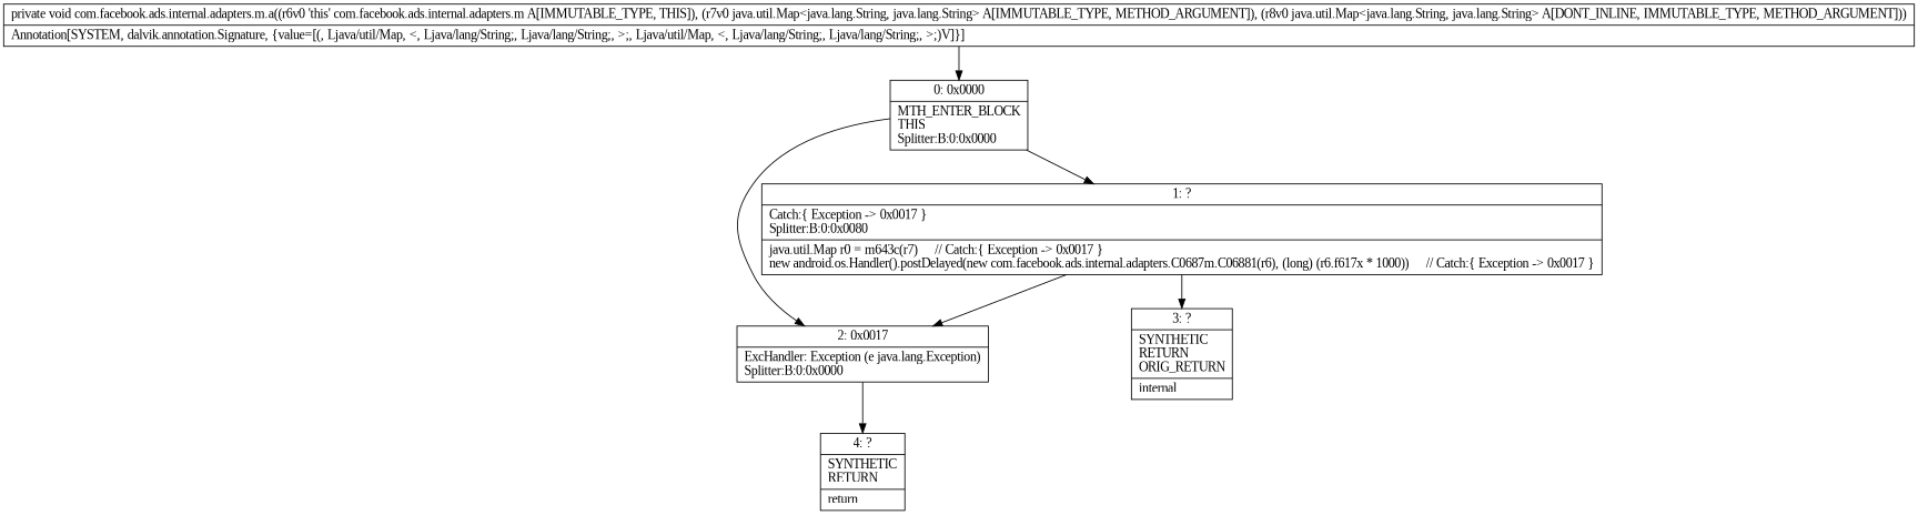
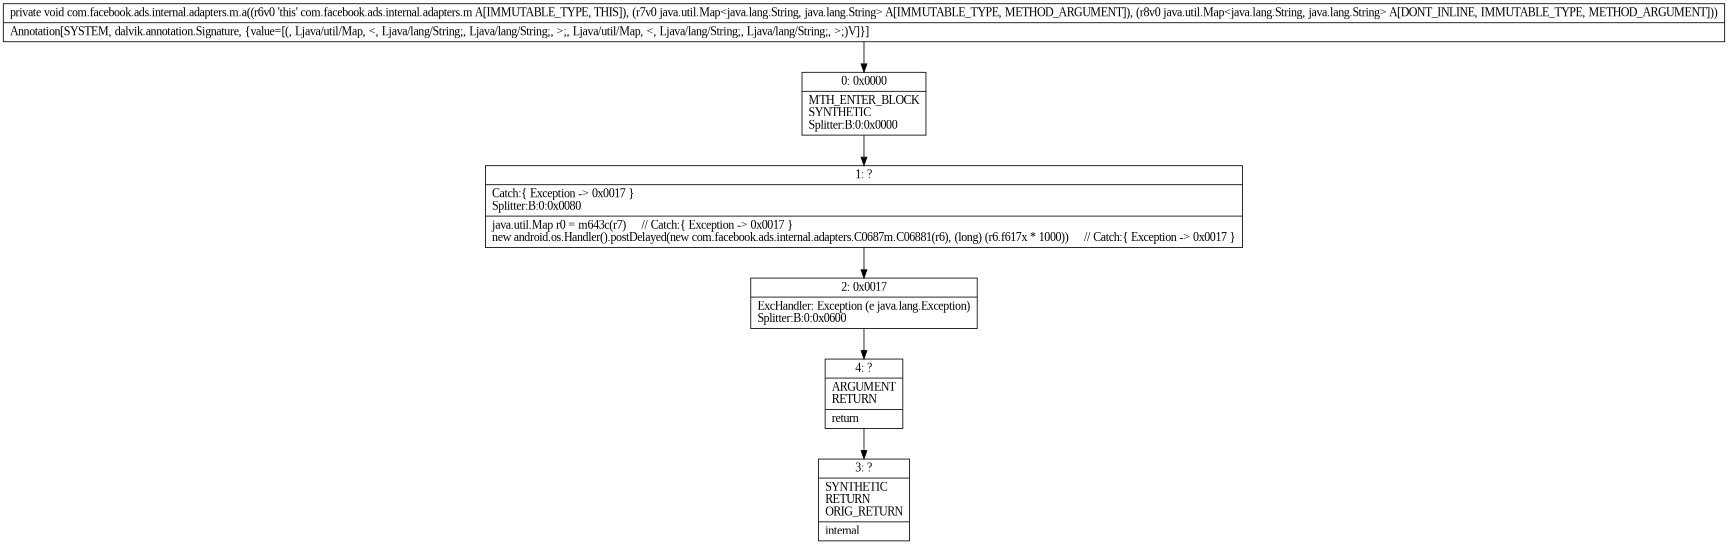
  digraph {
    fontname="Liberation Serif"
    node [fontname="Liberation Serif" shape=record]
    edge [fontname="Liberation Serif"]
-   n1 [label="{0\:\ 0x0000|MTH_ENTER_BLOCK\lTHIS\lSplitter:B:0:0x0000\l}"]
+   n1 [label="{0\:\ 0x0000|MTH_ENTER_BLOCK\lSYNTHETIC\lSplitter:B:0:0x0000\l}"]
    n2 [label="{1\:\ ?|Catch:\{ Exception \-\> 0x0017 \}\lSplitter:B:0:0x0080\l|java.util.Map r0 = m643c(r7)     \/\/ Catch:\{ Exception \-\> 0x0017 \}\lnew android.os.Handler().postDelayed(new com.facebook.ads.internal.adapters.C0687m.C06881(r6), (long) (r6.f617x * 1000))     \/\/ Catch:\{ Exception \-\> 0x0017 \}\l}"]
-   n3 [label="{2\:\ 0x0017|ExcHandler: Exception (e java.lang.Exception)\lSplitter:B:0:0x0000\l}"]
+   n3 [label="{2\:\ 0x0017|ExcHandler: Exception (e java.lang.Exception)\lSplitter:B:0:0x0600\l}"]
    n4 [label="{3\:\ ?|SYNTHETIC\lRETURN\lORIG_RETURN\l|internal\l}"]
-   n5 [label="{4\:\ ?|SYNTHETIC\lRETURN\l|return\l}"]
+   n5 [label="{4\:\ ?|ARGUMENT\lRETURN\l|return\l}"]
    n6 [label="{private void com.facebook.ads.internal.adapters.m.a((r6v0 'this' com.facebook.ads.internal.adapters.m A[IMMUTABLE_TYPE, THIS]), (r7v0 java.util.Map\<java.lang.String, java.lang.String\> A[IMMUTABLE_TYPE, METHOD_ARGUMENT]), (r8v0 java.util.Map\<java.lang.String, java.lang.String\> A[DONT_INLINE, IMMUTABLE_TYPE, METHOD_ARGUMENT]))  | Annotation[SYSTEM, dalvik.annotation.Signature, \{value=[(, Ljava\/util\/Map, \<, Ljava\/lang\/String;, Ljava\/lang\/String;, \>;, Ljava\/util\/Map, \<, Ljava\/lang\/String;, Ljava\/lang\/String;, \>;)V]\}]\l}"]
    n1 -> n2
-   n1 -> n3
    n2 -> n3
-   n2 -> n4
+   n5 -> n4
    n3 -> n5
    n6 -> n1
  }
